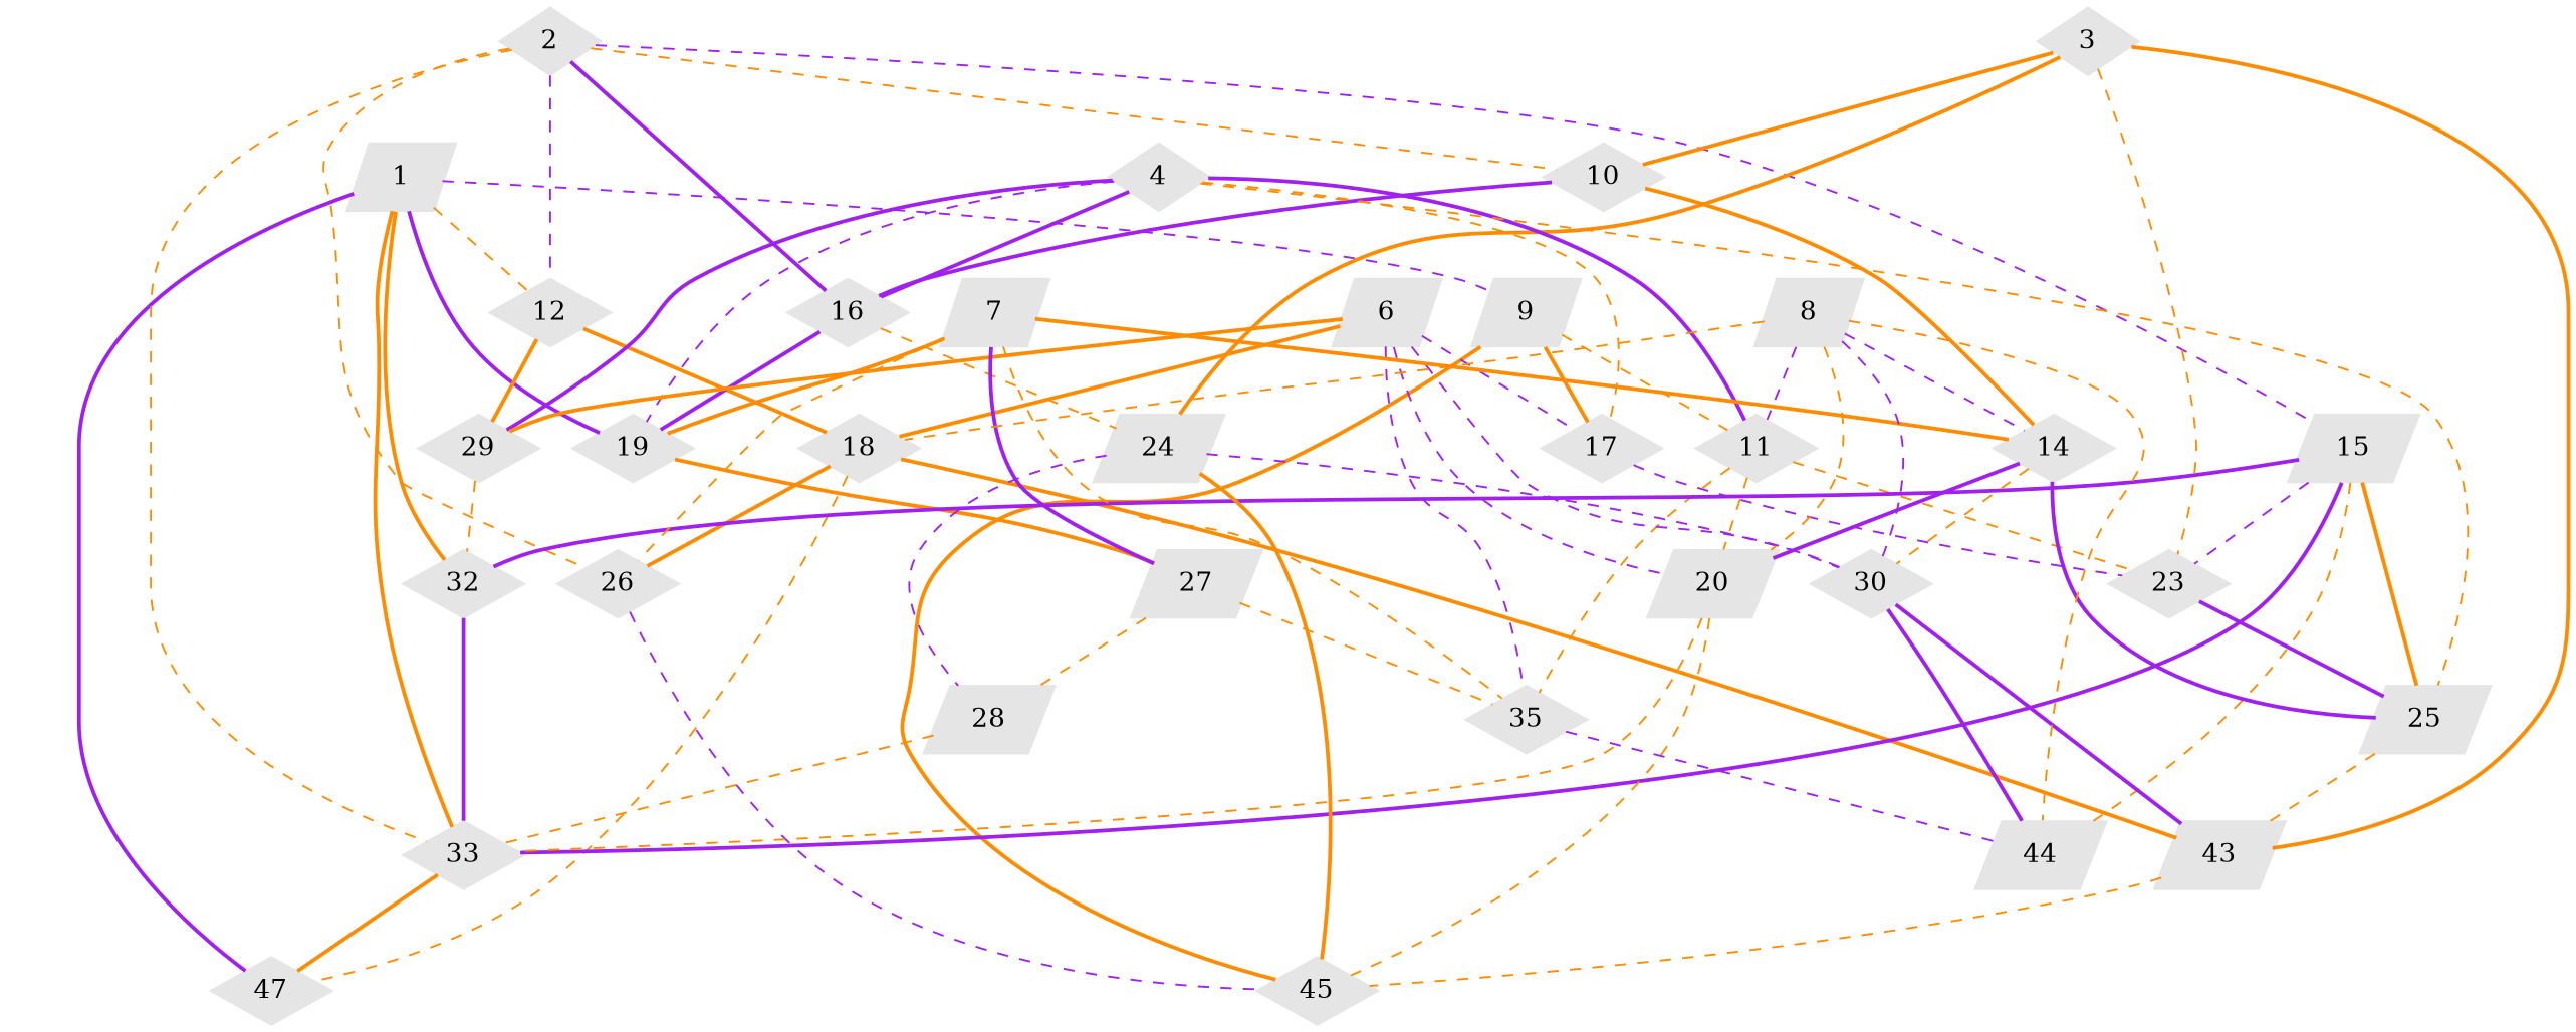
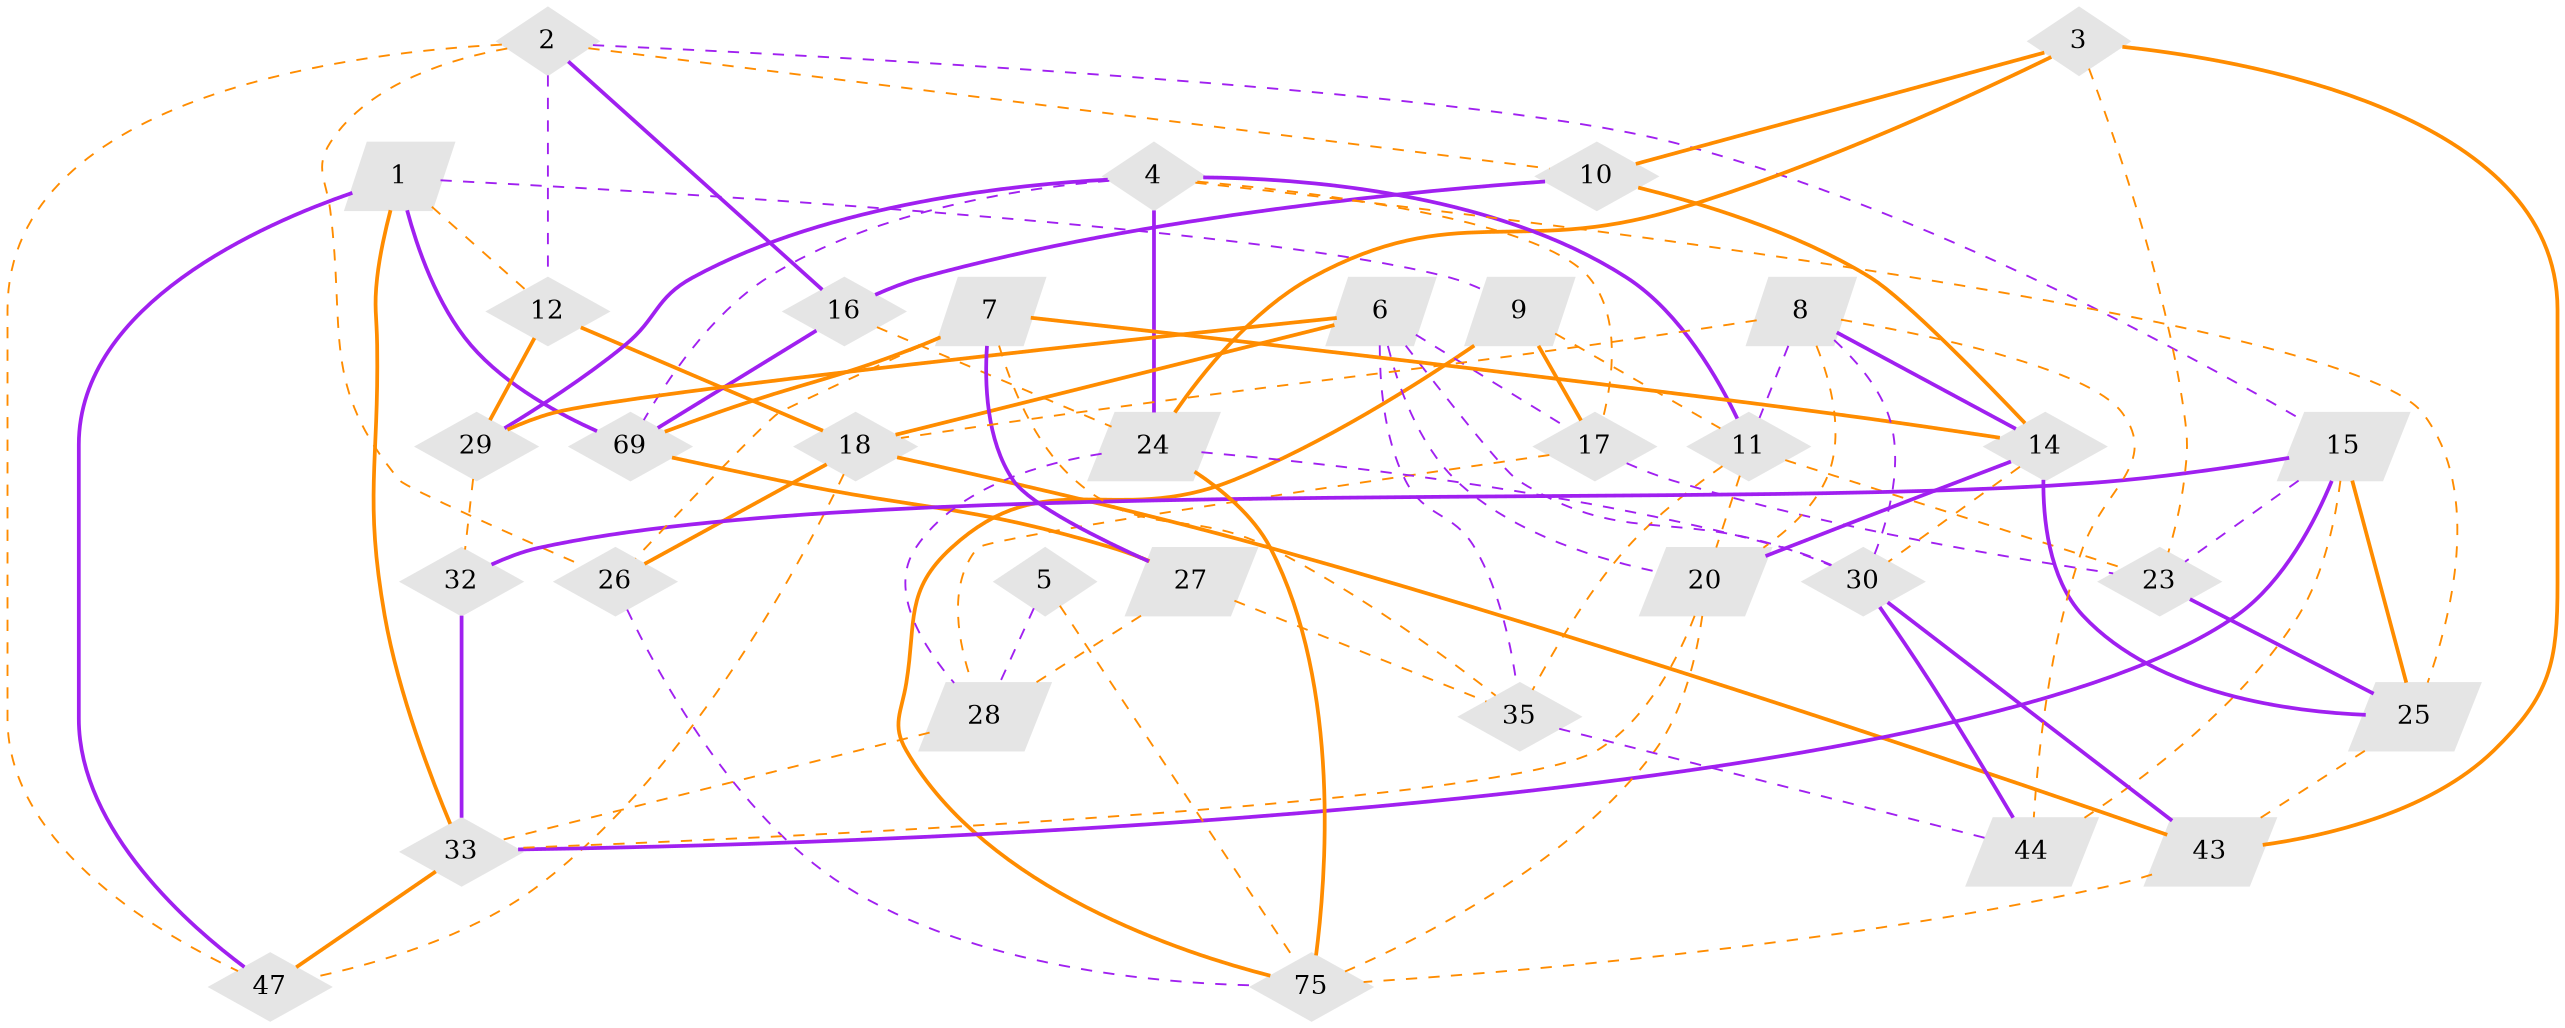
  graph {
    node [color=gray90 shape=diamond style=filled]
    edge [color=darkorange style=dashed]
    1 [shape=parallelogram super="+56"]
    9 [shape=parallelogram]
    12
-   19 [super="+46"]
+   19 [super="+46" label=69]
    32
    33 [super="+42"]
    47
    11 [super="+50"]
    17 [super="+22"]
-   45 [super="+48"]
+   45 [super="+48" label=75]
    29 [super="+54"]
    18 [super="+52"]
    27 [shape=parallelogram]
    2 [super="+49"]
    10
    15 [shape=parallelogram super="+51"]
    16
    26
    14 [super="+40"]
    23
    25 [shape=parallelogram super="+38"]
    44 [shape=parallelogram]
    24 [shape=parallelogram super="+37"]
    3
    43 [shape=parallelogram super="+53"]
    28 [shape=parallelogram super="+39"]
    30 [super="+31"]
    4 [super="+41"]
    20 [shape=parallelogram super="+34"]
    35 [super="+36"]
+   5
    6 [shape=parallelogram super="+13"]
    7 [shape=parallelogram super="+55"]
    8 [shape=parallelogram super="+21"]
    1 -- 9 [color=purple]
    1 -- 12
    1 -- 19 [color=purple style=bold]
-   1 -- 32 [style=bold]
    1 -- 33 [style=bold]
    1 -- 47 [color=purple style=bold]
    9 -- 11
    9 -- 17 [style=bold]
    9 -- 45 [style=bold]
    12 -- 29 [style=bold]
    12 -- 18 [style=bold]
    19 -- 27 [style=bold]
    32 -- 33 [color=purple style=bold]
    33 -- 47 [style=bold]
    11 -- 23
    11 -- 20
    11 -- 35
    17 -- 23 [color=purple]
+   17 -- 28 [weight=2]
    29 -- 32
    18 -- 47
    18 -- 26 [style=bold]
    18 -- 43 [style=bold]
    27 -- 28
    27 -- 35
    2 -- 12 [color=purple]
-   2 -- 33
+   2 -- 47
    2 -- 10
    2 -- 15 [color=purple]
    2 -- 16 [color=purple style=bold]
    2 -- 26
    10 -- 16 [color=purple style=bold]
    10 -- 14 [style=bold]
    15 -- 32 [color=purple style=bold]
    15 -- 33 [color=purple style=bold]
    15 -- 23 [color=purple]
    15 -- 25 [style=bold]
    15 -- 44
    16 -- 19 [color=purple style=bold]
    16 -- 24
    26 -- 45 [color=purple]
    14 -- 25 [color=purple style=bold]
    14 -- 30
    14 -- 20 [color=purple style=bold]
    23 -- 25 [color=purple style=bold]
    25 -- 43 [weight=2]
    24 -- 45 [style=bold]
    24 -- 28 [color=purple]
    24 -- 30 [color=purple]
    3 -- 10 [style=bold]
    3 -- 23
    3 -- 24 [style=bold]
    3 -- 43 [style=bold]
    43 -- 45
    28 -- 33
    30 -- 44 [color=purple style=bold]
    30 -- 43 [color=purple style=bold]
    4 -- 19 [color=purple]
    4 -- 11 [color=purple style=bold]
    4 -- 17
    4 -- 29 [color=purple style=bold]
    4 -- 25
-   4 -- 16 [color=purple style=bold]
+   4 -- 24 [color=purple style=bold]
    20 -- 33
    20 -- 45
    35 -- 44 [color=purple]
+   5 -- 45
+   5 -- 28 [color=purple]
    6 -- 17 [color=purple]
    6 -- 29 [style=bold]
    6 -- 18 [style=bold]
    6 -- 30 [color=purple]
    6 -- 20 [color=purple]
    6 -- 35 [color=purple]
    7 -- 19 [style=bold weight=2]
    7 -- 27 [color=purple style=bold]
    7 -- 26
    7 -- 14 [style=bold]
    7 -- 35
    8 -- 11 [color=purple]
    8 -- 18
-   8 -- 14 [color=purple]
+   8 -- 14 [color=purple style=bold]
    8 -- 44
    8 -- 30 [color=purple]
    8 -- 20
  }
